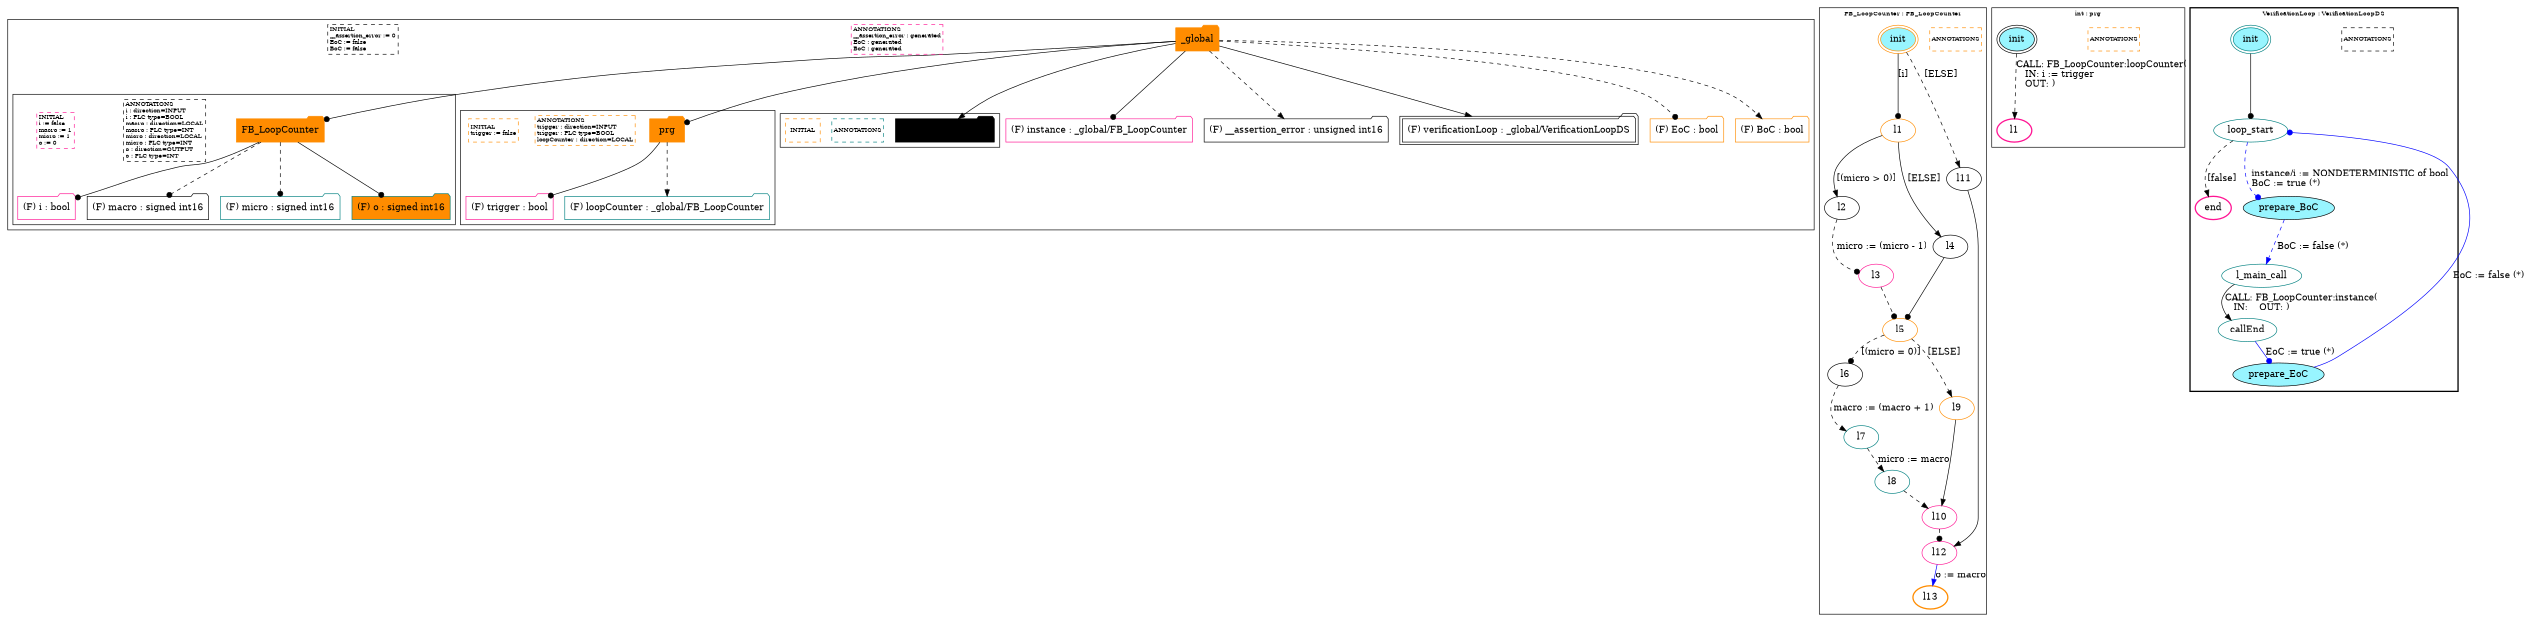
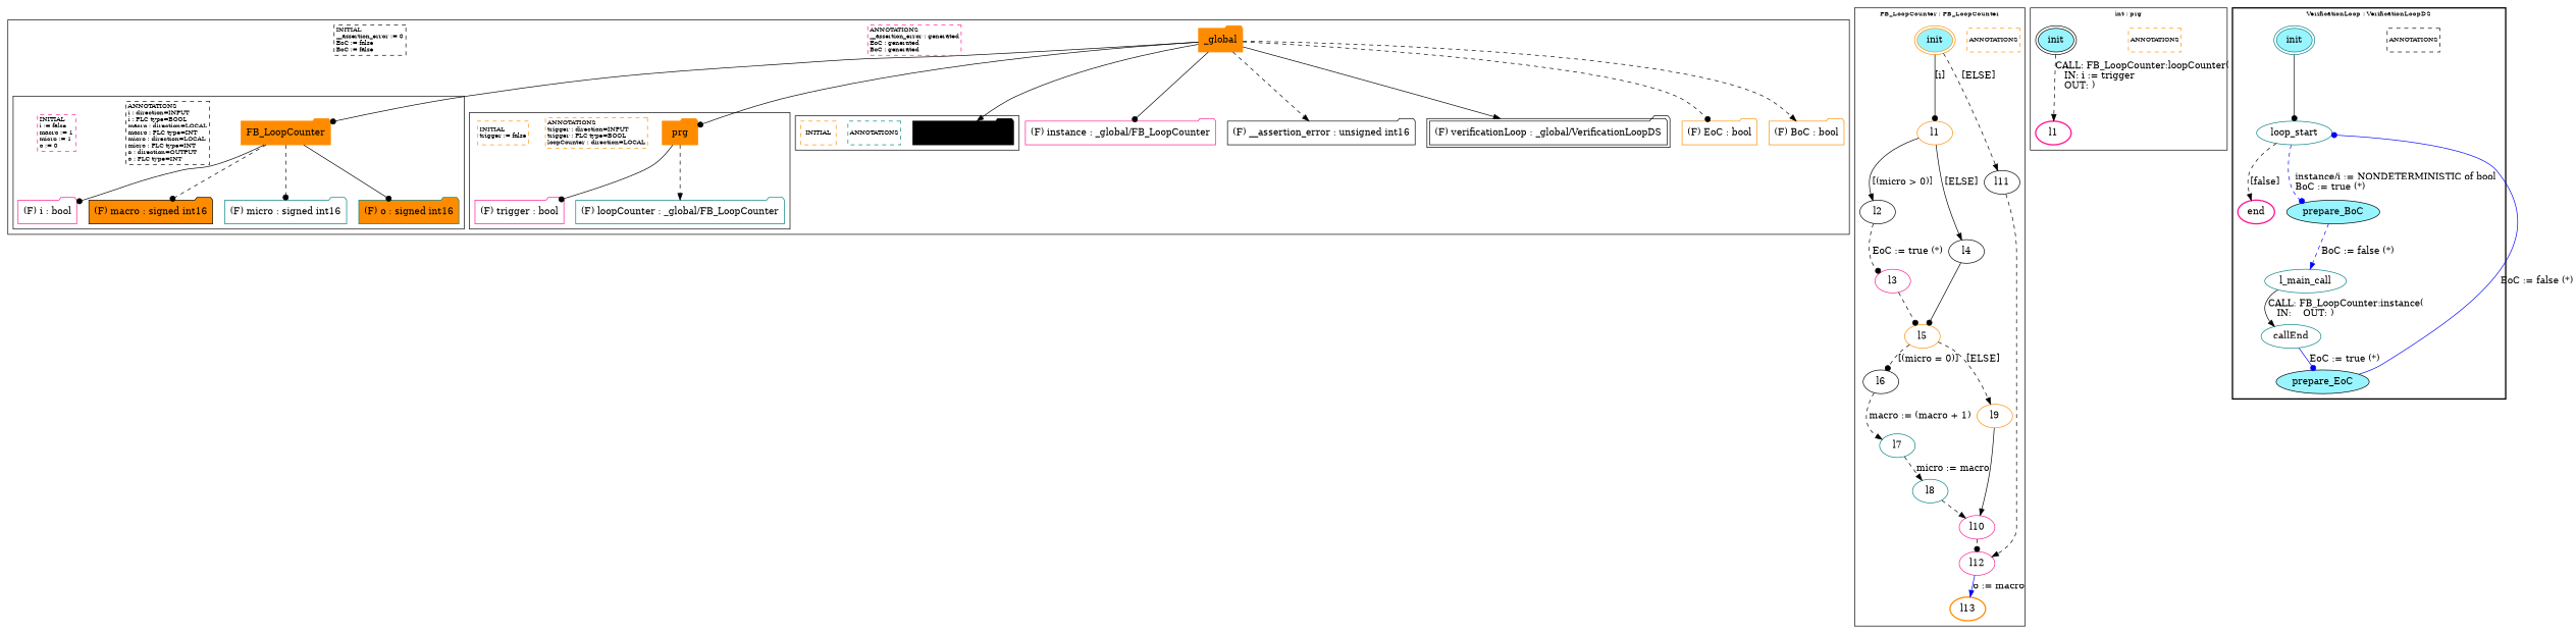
  digraph {
    node [color=darkorange shape=ellipse style=filled fillcolor=white]
    edge [arrowhead=dot style=dashed color=black]
    n1 [label=FB_LoopCounter shape=folder fillcolor=""]
    n2 [color=deeppink label="(F) i : bool" shape=folder]
-   n3 [color=black label="(F) macro : signed int16" shape=folder]
+   n3 [color=black fillcolor=darkorange label="(F) macro : signed int16" shape=folder]
    n4 [color=teal label="(F) micro : signed int16" shape=folder]
    n5 [color=teal fillcolor=darkorange label="(F) o : signed int16" shape=folder]
    n6 [color=black fontsize=9 label="ANNOTATIONS\li : direction=INPUT\li : PLC type=BOOL\lmacro : direction=LOCAL\lmacro : PLC type=INT\lmicro : direction=LOCAL\lmicro : PLC type=INT\lo : direction=OUTPUT\lo : PLC type=INT\l" margin="0.04,0.04" shape=rectangle style=dashed]
    n7 [color=deeppink fillcolor=lightyellow fontsize=9 label="INITIAL\li := false\lmacro := 1\lmicro := 1\lo := 0\l" margin="0.04,0.04" shape=rectangle style=dashed]
    n8 [label=prg shape=folder fillcolor=""]
    n9 [color=deeppink label="(F) trigger : bool" shape=folder]
    n10 [color=teal label="(F) loopCounter : _global/FB_LoopCounter" shape=folder]
    n11 [fontsize=9 label="ANNOTATIONS\ltrigger : direction=INPUT\ltrigger : PLC type=BOOL\lloopCounter : direction=LOCAL\l" margin="0.04,0.04" shape=rectangle style=dashed]
    n12 [fillcolor=lightyellow fontsize=9 label="INITIAL\ltrigger := false\l" margin="0.04,0.04" shape=rectangle style=dashed]
    n13 [color=black label=VerificationLoopDS shape=folder fillcolor=""]
    n14 [color=teal fontsize=9 label=ANNOTATIONS margin="0.04,0.04" shape=rectangle style=dashed]
    n15 [fillcolor=lightyellow fontsize=9 label=INITIAL margin="0.04,0.04" shape=rectangle style=dashed]
    n16 [label=_global shape=folder fillcolor=""]
    n17 [color=deeppink label="(F) instance : _global/FB_LoopCounter" shape=folder]
    n18 [color=black label="(F) __assertion_error : unsigned int16" shape=folder]
    n19 [color=black label="(F) verificationLoop : _global/VerificationLoopDS" peripheries=2 shape=folder]
    n20 [label="(F) EoC : bool" shape=folder]
    n21 [label="(F) BoC : bool" shape=folder]
    n22 [color=deeppink fontsize=9 label="ANNOTATIONS\l__assertion_error : generated\lEoC : generated\lBoC : generated\l" margin="0.04,0.04" shape=rectangle style=dashed]
    n23 [color=black fillcolor=lightyellow fontsize=9 label="INITIAL\l__assertion_error := 0\lEoC := false\lBoC := false\l" margin="0.04,0.04" shape=rectangle style=dashed]
    n24 [fontsize=9 label=ANNOTATIONS margin="0.04,0.04" shape=rectangle style=dashed]
    n25 [fillcolor=cadetblue1 label=init peripheries=2]
    n26 [label=l1]
    n27 [color=black label=l11]
    n28 [color=black label=l2]
    n29 [color=black label=l4]
    n30 [color=deeppink label=l3]
    n31 [label=l5]
    n32 [color=black label=l6]
    n33 [label=l9]
    n34 [color=teal label=l7]
    n35 [color=teal label=l8]
    n36 [color=deeppink label=l10]
    n37 [color=deeppink label=l12]
    n38 [label=l13 style=bold]
    n39 [fontsize=9 label=ANNOTATIONS margin="0.04,0.04" shape=rectangle style=dashed]
    n40 [color=black fillcolor=cadetblue1 label=init peripheries=2]
    n41 [color=deeppink label=l1 style=bold]
    n42 [color=black fontsize=9 label=ANNOTATIONS margin="0.04,0.04" shape=rectangle style=dashed]
    n43 [color=teal fillcolor=cadetblue1 label=init peripheries=2]
    n44 [color=teal label=loop_start]
    n45 [color=deeppink fillcolor=cadetblue1 label=end style=bold]
    n46 [color=black fillcolor=cadetblue1 label=prepare_BoC]
    n47 [color=teal label=l_main_call]
    n48 [color=teal label=callEnd]
    n49 [color=black fillcolor=cadetblue1 label=prepare_EoC]
    subgraph cluster_1 {
      n16
      n17
      n18
      n19
      n20
      n21
      n22
      n23
      subgraph cluster_2 {
        n1
        n2
        n3
        n4
        n5
        n6
        n7
      }
      subgraph cluster_3 {
        n8
        n9
        n10
        n11
        n12
      }
      subgraph cluster_4 {
        n13
        n14
        n15
      }
    }
    subgraph cluster_5 {
      color=black
      fontsize=10
      label="FB_LoopCounter : FB_LoopCounter"
      ranksep=0.4
      n24
      n25
      n26
      n27
      n28
      n29
      n30
      n31
      n32
      n33
      n34
      n35
      n36
      n37
      n38
    }
    subgraph cluster_6 {
      color=black
      fontsize=10
      label="int : prg"
      ranksep=0.4
      n39
      n40
      n41
    }
    subgraph cluster_7 {
      color=black
      fontsize=10
      label="VerificationLoop : VerificationLoopDS"
      ranksep=0.4
      style=bold
      n42
      n43
      n44
      n45
      n46
      n47
      n48
      n49
    }
    n1 -> n2 [style=solid color=""]
    n1 -> n3 [color=""]
    n1 -> n4 [color=""]
    n1 -> n5 [style=solid color=""]
    n8 -> n9 [style=solid color=""]
    n8 -> n10 [arrowhead=normal color=""]
    n16 -> n1 [style=solid color=""]
    n16 -> n8 [style=solid color=""]
    n16 -> n13 [arrowhead=normal style=solid color=""]
    n16 -> n17 [style=solid color=""]
    n16 -> n18 [arrowhead=normal color=""]
    n16 -> n19 [arrowhead=normal style=solid color=""]
    n16 -> n20 [color=""]
    n16 -> n21 [arrowhead=normal color=""]
    n25 -> n26 [label="[i]" style=solid]
    n25 -> n27 [arrowhead=normal label="[ELSE]"]
    n26 -> n28 [arrowhead=normal label="[(micro > 0)]" style=solid]
    n26 -> n29 [arrowhead=normal label="[ELSE]" style=solid]
-   n27 -> n37 [arrowhead=normal style=solid]
-   n28 -> n30 [label="micro := (micro - 1)"]
+   n27 -> n37 [arrowhead=normal]
+   n28 -> n30 [label="EoC := true (*)"]
    n29 -> n31 [style=solid]
    n30 -> n31
    n31 -> n32 [label="[(micro = 0)]"]
    n31 -> n33 [arrowhead=normal label="[ELSE]"]
    n32 -> n34 [arrowhead=normal label="macro := (macro + 1)"]
    n33 -> n36 [arrowhead=normal style=solid]
    n34 -> n35 [arrowhead=normal label="micro := macro"]
    n35 -> n36 [arrowhead=normal]
    n36 -> n37
    n37 -> n38 [arrowhead=normal color=blue label="o := macro" style=solid]
    n40 -> n41 [arrowhead=normal label="CALL: FB_LoopCounter:loopCounter(\l   IN: i := trigger\l   OUT: )\l"]
    n43 -> n44 [style=solid]
    n44 -> n45 [arrowhead=normal label="[false]"]
    n44 -> n46 [color=blue label="instance/i := NONDETERMINISTIC of bool\lBoC := true (*)\l"]
    n46 -> n47 [arrowhead=normal color=blue label="BoC := false (*)"]
    n47 -> n48 [arrowhead=normal label="CALL: FB_LoopCounter:instance(\l   IN:    OUT: )\l" style=solid]
    n48 -> n49 [color=blue label="EoC := true (*)" style=solid]
    n49 -> n44 [color=blue label="EoC := false (*)" style=solid]
  }
